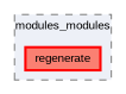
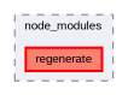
  digraph {
    compound=true
    fontname="Liberation Sans"
    n1 [color=red fillcolor=salmon fontname="Liberation Sans" fontsize=10 height=0.2 label=regenerate shape=box style="filled,bold" width=0.4]
    subgraph cluster_1 {
      bgcolor="#edf0f7"
      fontsize=10
-     label=modules_modules
+     label=node_modules
      pencolor=grey50
      style="filled,dashed"
      n1
    }
  }
